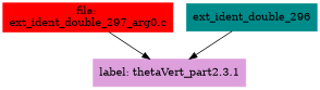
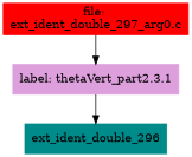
  digraph {
    node [shape=box style=filled]
    n1 [color=red label="file: \next_ident_double_297_arg0.c"]
    n2 [color=plum label="label: thetaVert_part2.3.1"]
    n3 [color=cyan4 label=ext_ident_double_296]
    n1 -> n2
-   n3 -> n2
+   n2 -> n3
  }
